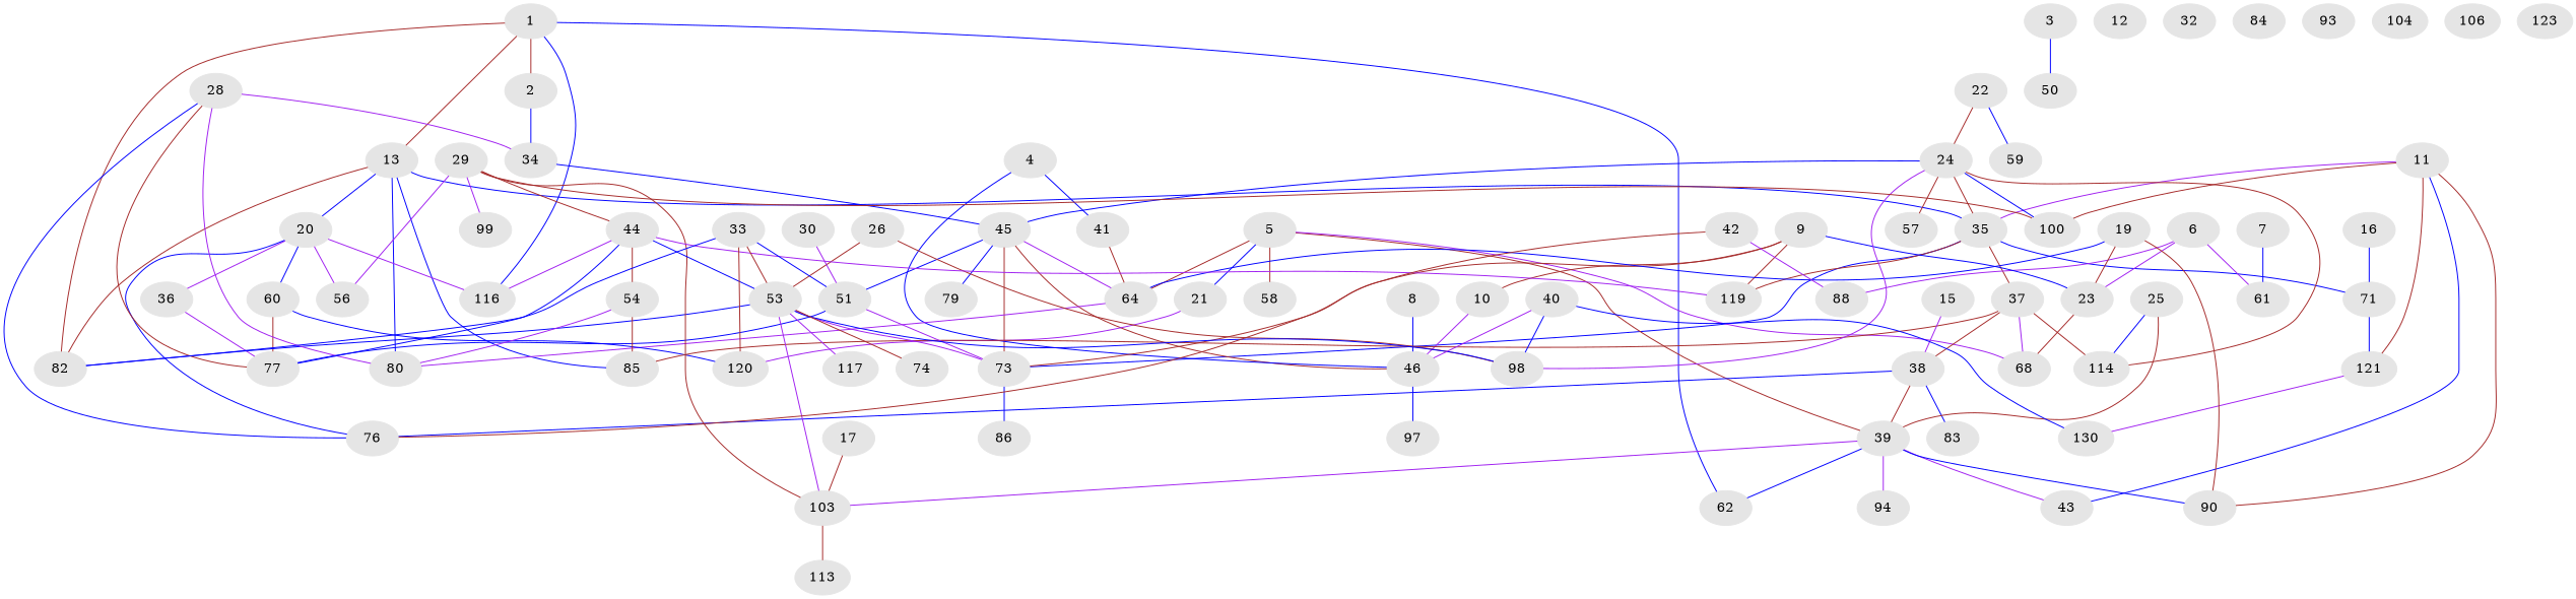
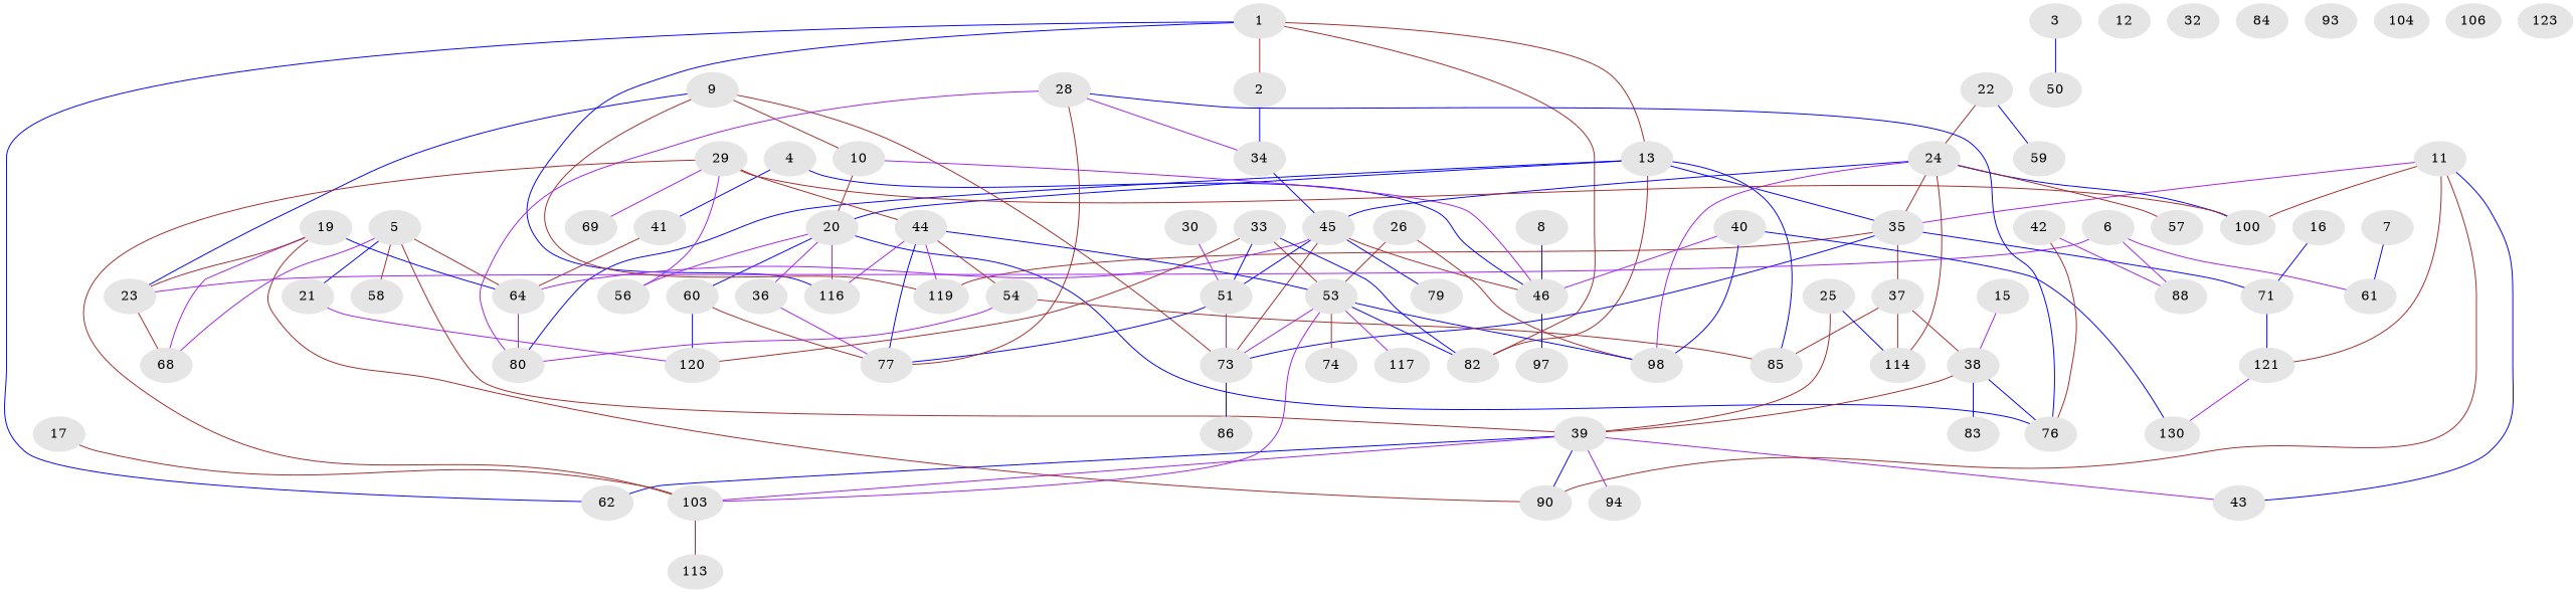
  graph {
    node [color=gray90 style=filled]
    edge [color=brown]
    1 [super="+67"]
    2 [super="+66"]
    13 [super="+14"]
    62
    82 [super="+102"]
    116
    34
    20 [super="+126"]
    35 [super="+108"]
    80 [super="+125"]
    85 [super="+127"]
    45 [super="+128"]
    3 [super="+95"]
    50
    4 [super="+122"]
    41
    46 [super="+111"]
    64 [super="+78"]
    97
    5 [super="+99"]
    21
    39 [super="+129"]
    58 [super="+112"]
    68 [super="+91"]
    120
    43
    90 [super="+96"]
    103 [super="+118"]
    94
    6 [super="+31"]
    23 [super="+110"]
    61
    88
    7
    8
    9 [super="+27"]
    10 [super="+109"]
    73 [super="+89"]
    119
    86
    36
    56
    60 [super="+107"]
    76
    11 [super="+18"]
    100
    121
    71 [super="+75"]
    37 [super="+101"]
    12
    38 [super="+92"]
    83
    15
    16
    113
    17
    19 [super="+70"]
    77 [super="+105"]
    22 [super="+65"]
    24 [super="+49"]
    59
    57
    98
    114
    51 [super="+81"]
    79
    25 [super="+124"]
    26 [super="+55"]
    53 [super="+63"]
    74
    117
    28 [super="+48"]
    29 [super="+47"]
    44 [super="+115"]
-   69 [label=99]
+   69
    54 [super="+87"]
    30
    32
    33
    40 [super="+52"]
    130
    42 [super="+72"]
    84
    93
    104
    106
    123
    1 -- 2
    1 -- 13
    1 -- 62 [color=blue]
    1 -- 82
    1 -- 116 [color=blue]
    2 -- 34 [color=blue]
    13 -- 82
    13 -- 20 [color=blue]
    13 -- 35 [color=blue]
    13 -- 80 [color=blue]
    13 -- 85 [color=blue]
    34 -- 45 [color=blue]
    20 -- 116 [color=purple]
    20 -- 36 [color=purple]
    20 -- 56 [color=purple]
    20 -- 60 [color=blue]
    20 -- 76 [color=blue]
    35 -- 73 [color=blue]
    35 -- 119
    35 -- 71 [color=blue]
    35 -- 37
    45 -- 46
    45 -- 64 [color=purple]
    45 -- 73
    45 -- 51 [color=blue]
    45 -- 79 [color=blue]
    3 -- 50 [color=blue]
    4 -- 41 [color=blue]
    4 -- 46 [color=blue]
    41 -- 64
    46 -- 97 [color=blue]
    64 -- 80 [color=purple]
    5 -- 64
    5 -- 21 [color=blue]
    5 -- 39
    5 -- 58
    5 -- 68 [color=purple]
    21 -- 120 [color=purple]
    39 -- 62 [color=blue]
    39 -- 43 [color=purple]
    39 -- 90 [color=blue]
    39 -- 103 [color=purple]
    39 -- 94 [color=purple]
    103 -- 113
    6 -- 23 [color=purple]
    6 -- 61 [color=purple]
    6 -- 88 [color=purple]
    23 -- 68
    7 -- 61 [color=blue]
    8 -- 46 [color=blue]
    9 -- 23 [color=blue]
    9 -- 10
    9 -- 73
    9 -- 119
+   10 -- 20
    10 -- 46 [color=purple]
    73 -- 86 [color=blue]
    36 -- 77 [color=purple]
    60 -- 120 [color=blue]
    60 -- 77
    11 -- 35 [color=purple]
    11 -- 43 [color=blue]
    11 -- 90
    11 -- 100
    11 -- 121
    121 -- 130 [color=purple]
    71 -- 121 [color=blue]
    37 -- 85
-   37 -- 68 [color=purple]
+   19 -- 68 [color=purple]
    37 -- 38
    37 -- 114
    38 -- 39
    38 -- 76 [color=blue]
    38 -- 83 [color=blue]
    15 -- 38 [color=purple]
    16 -- 71 [color=blue]
    17 -- 103
    19 -- 64 [color=blue]
    19 -- 90
    19 -- 23
    22 -- 24
    22 -- 59 [color=blue]
    24 -- 35
    24 -- 45 [color=blue]
    24 -- 100 [color=blue]
    24 -- 57
    24 -- 98 [color=purple]
    24 -- 114
    51 -- 73 [color=purple]
    51 -- 77 [color=blue]
    25 -- 39
    25 -- 114 [color=blue]
    26 -- 98
    26 -- 53
    53 -- 82 [color=blue]
    53 -- 103 [color=purple]
    53 -- 73 [color=purple]
    53 -- 98 [color=blue]
    53 -- 74
    53 -- 117 [color=purple]
    28 -- 34 [color=purple]
    28 -- 80 [color=purple weight=2]
    28 -- 76 [color=blue]
    28 -- 77
    29 -- 103
    29 -- 56 [color=purple]
    29 -- 100
    29 -- 44
    29 -- 69 [color=purple]
    44 -- 116 [color=purple]
    44 -- 119 [color=purple]
    44 -- 77 [color=blue]
    44 -- 53 [color=blue]
    44 -- 54
    54 -- 80 [color=purple]
    54 -- 85
    30 -- 51 [color=purple]
    33 -- 82 [color=blue]
    33 -- 120
    33 -- 51 [color=blue]
    33 -- 53
    40 -- 46 [color=purple]
    40 -- 98 [color=blue]
    40 -- 130 [color=blue]
    42 -- 88 [color=purple]
    42 -- 76
  }
